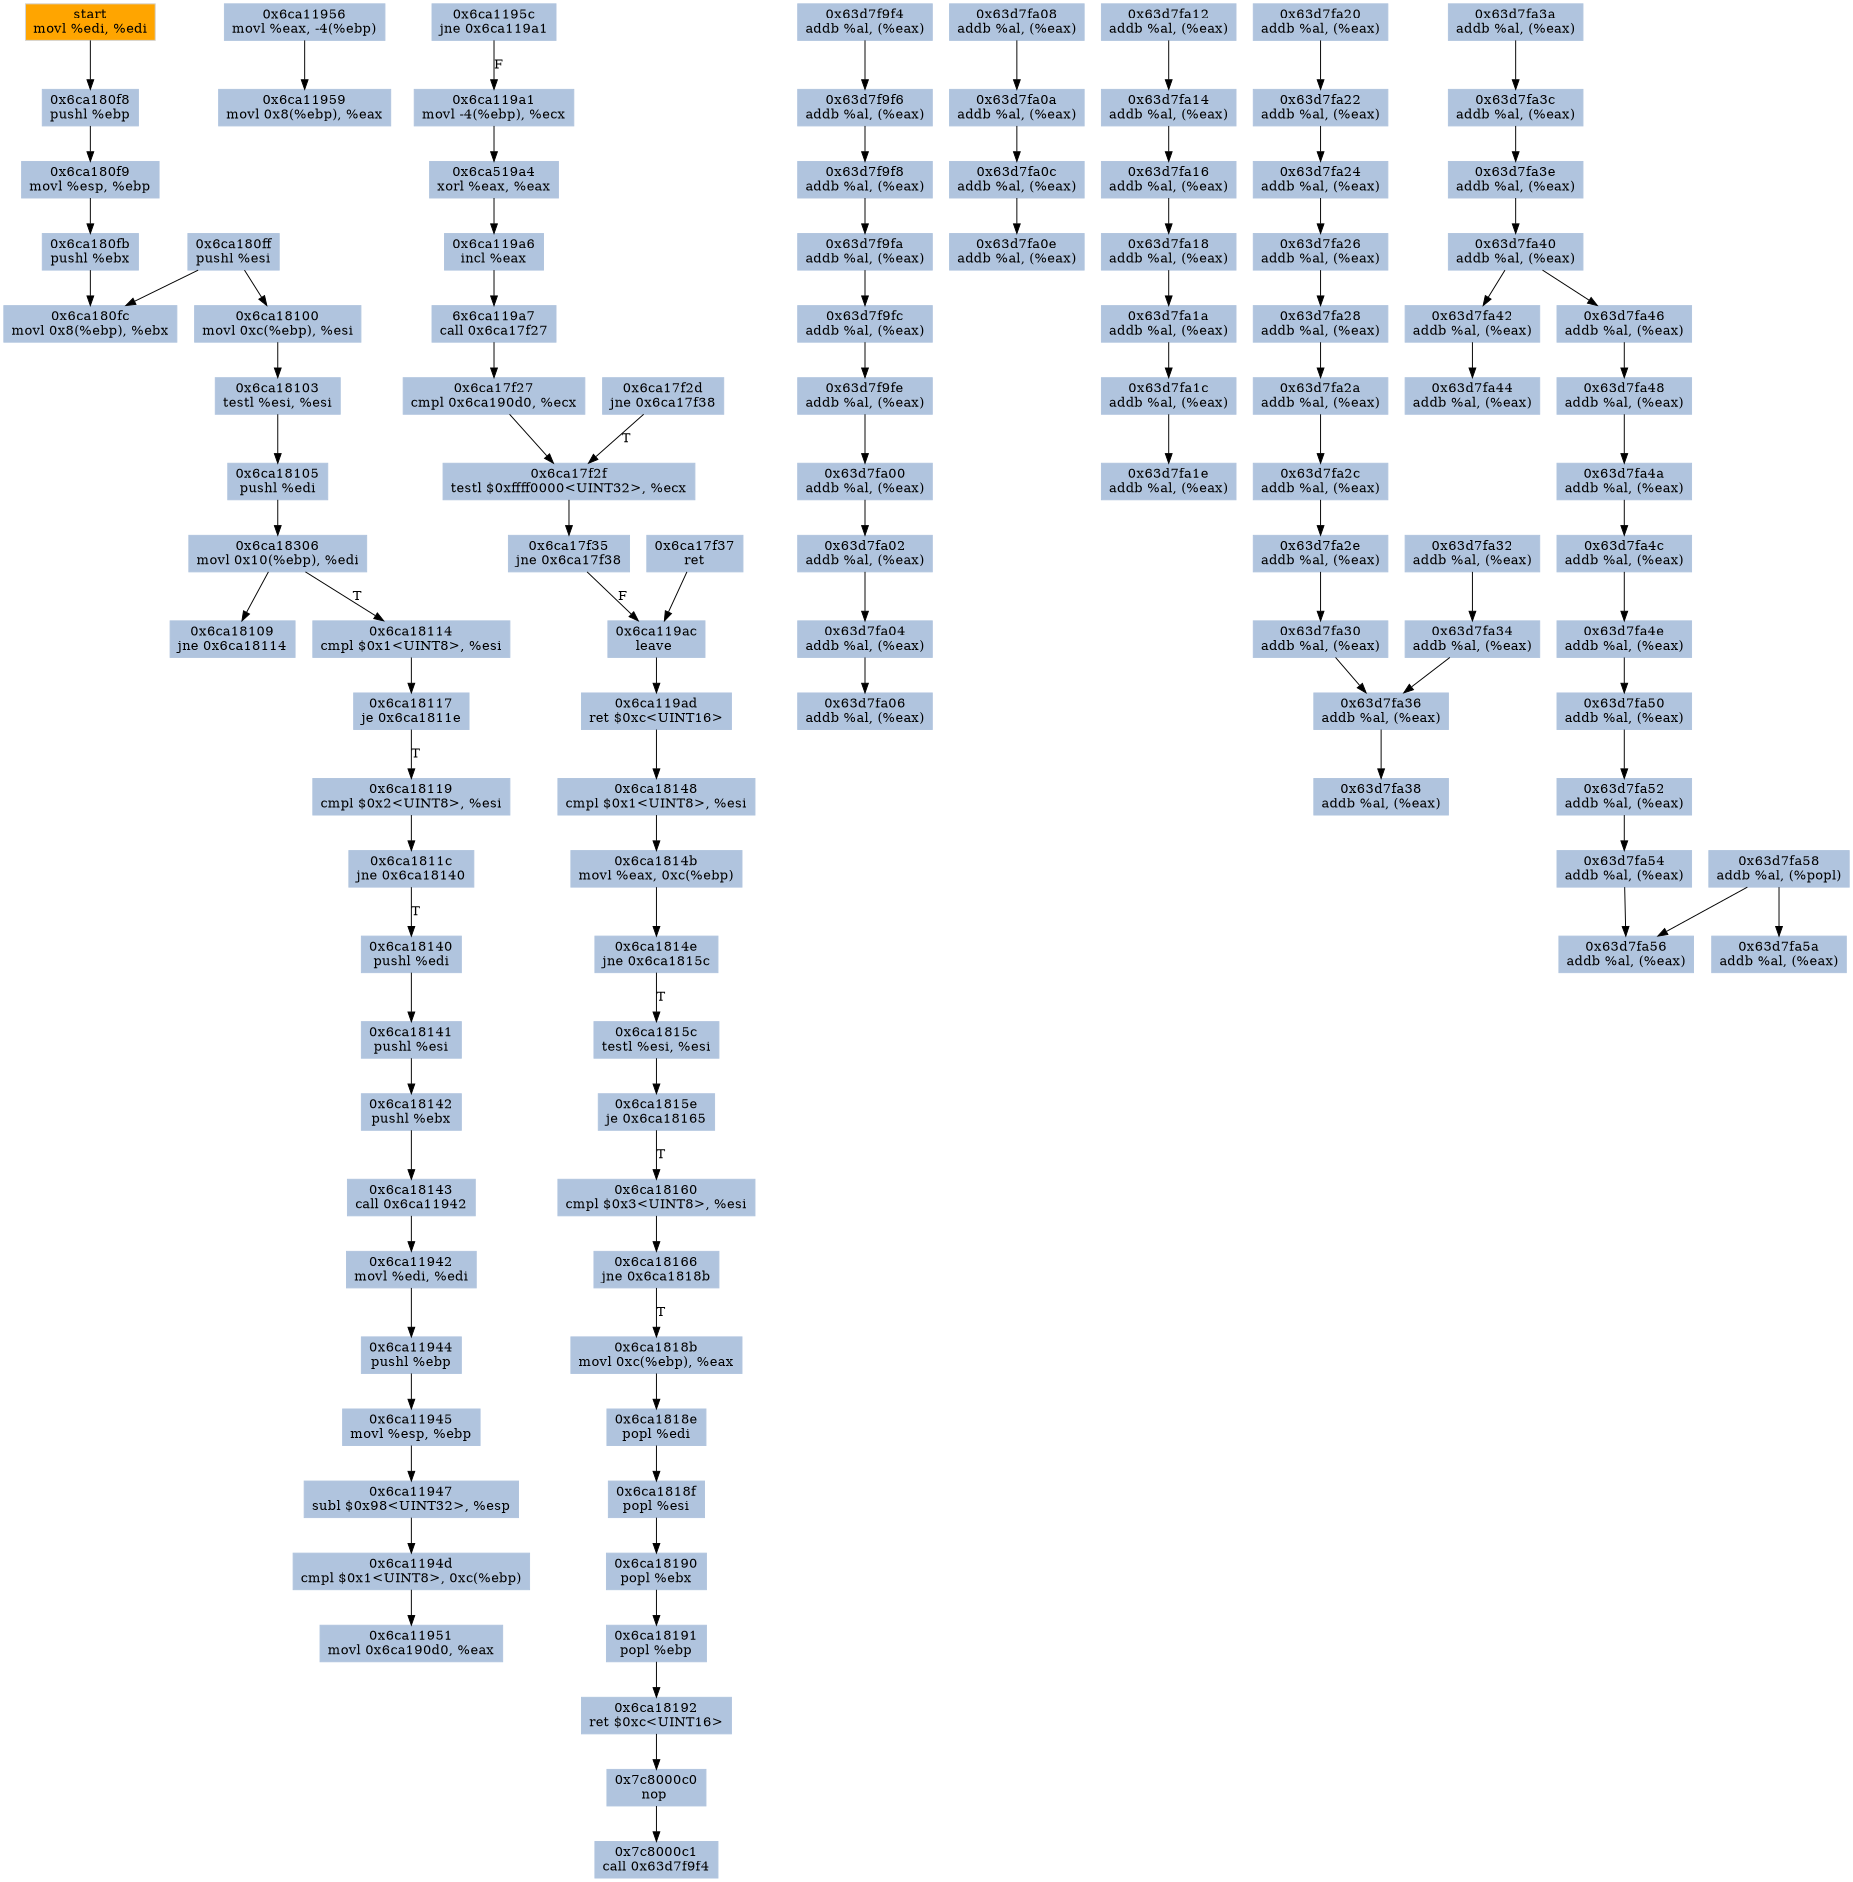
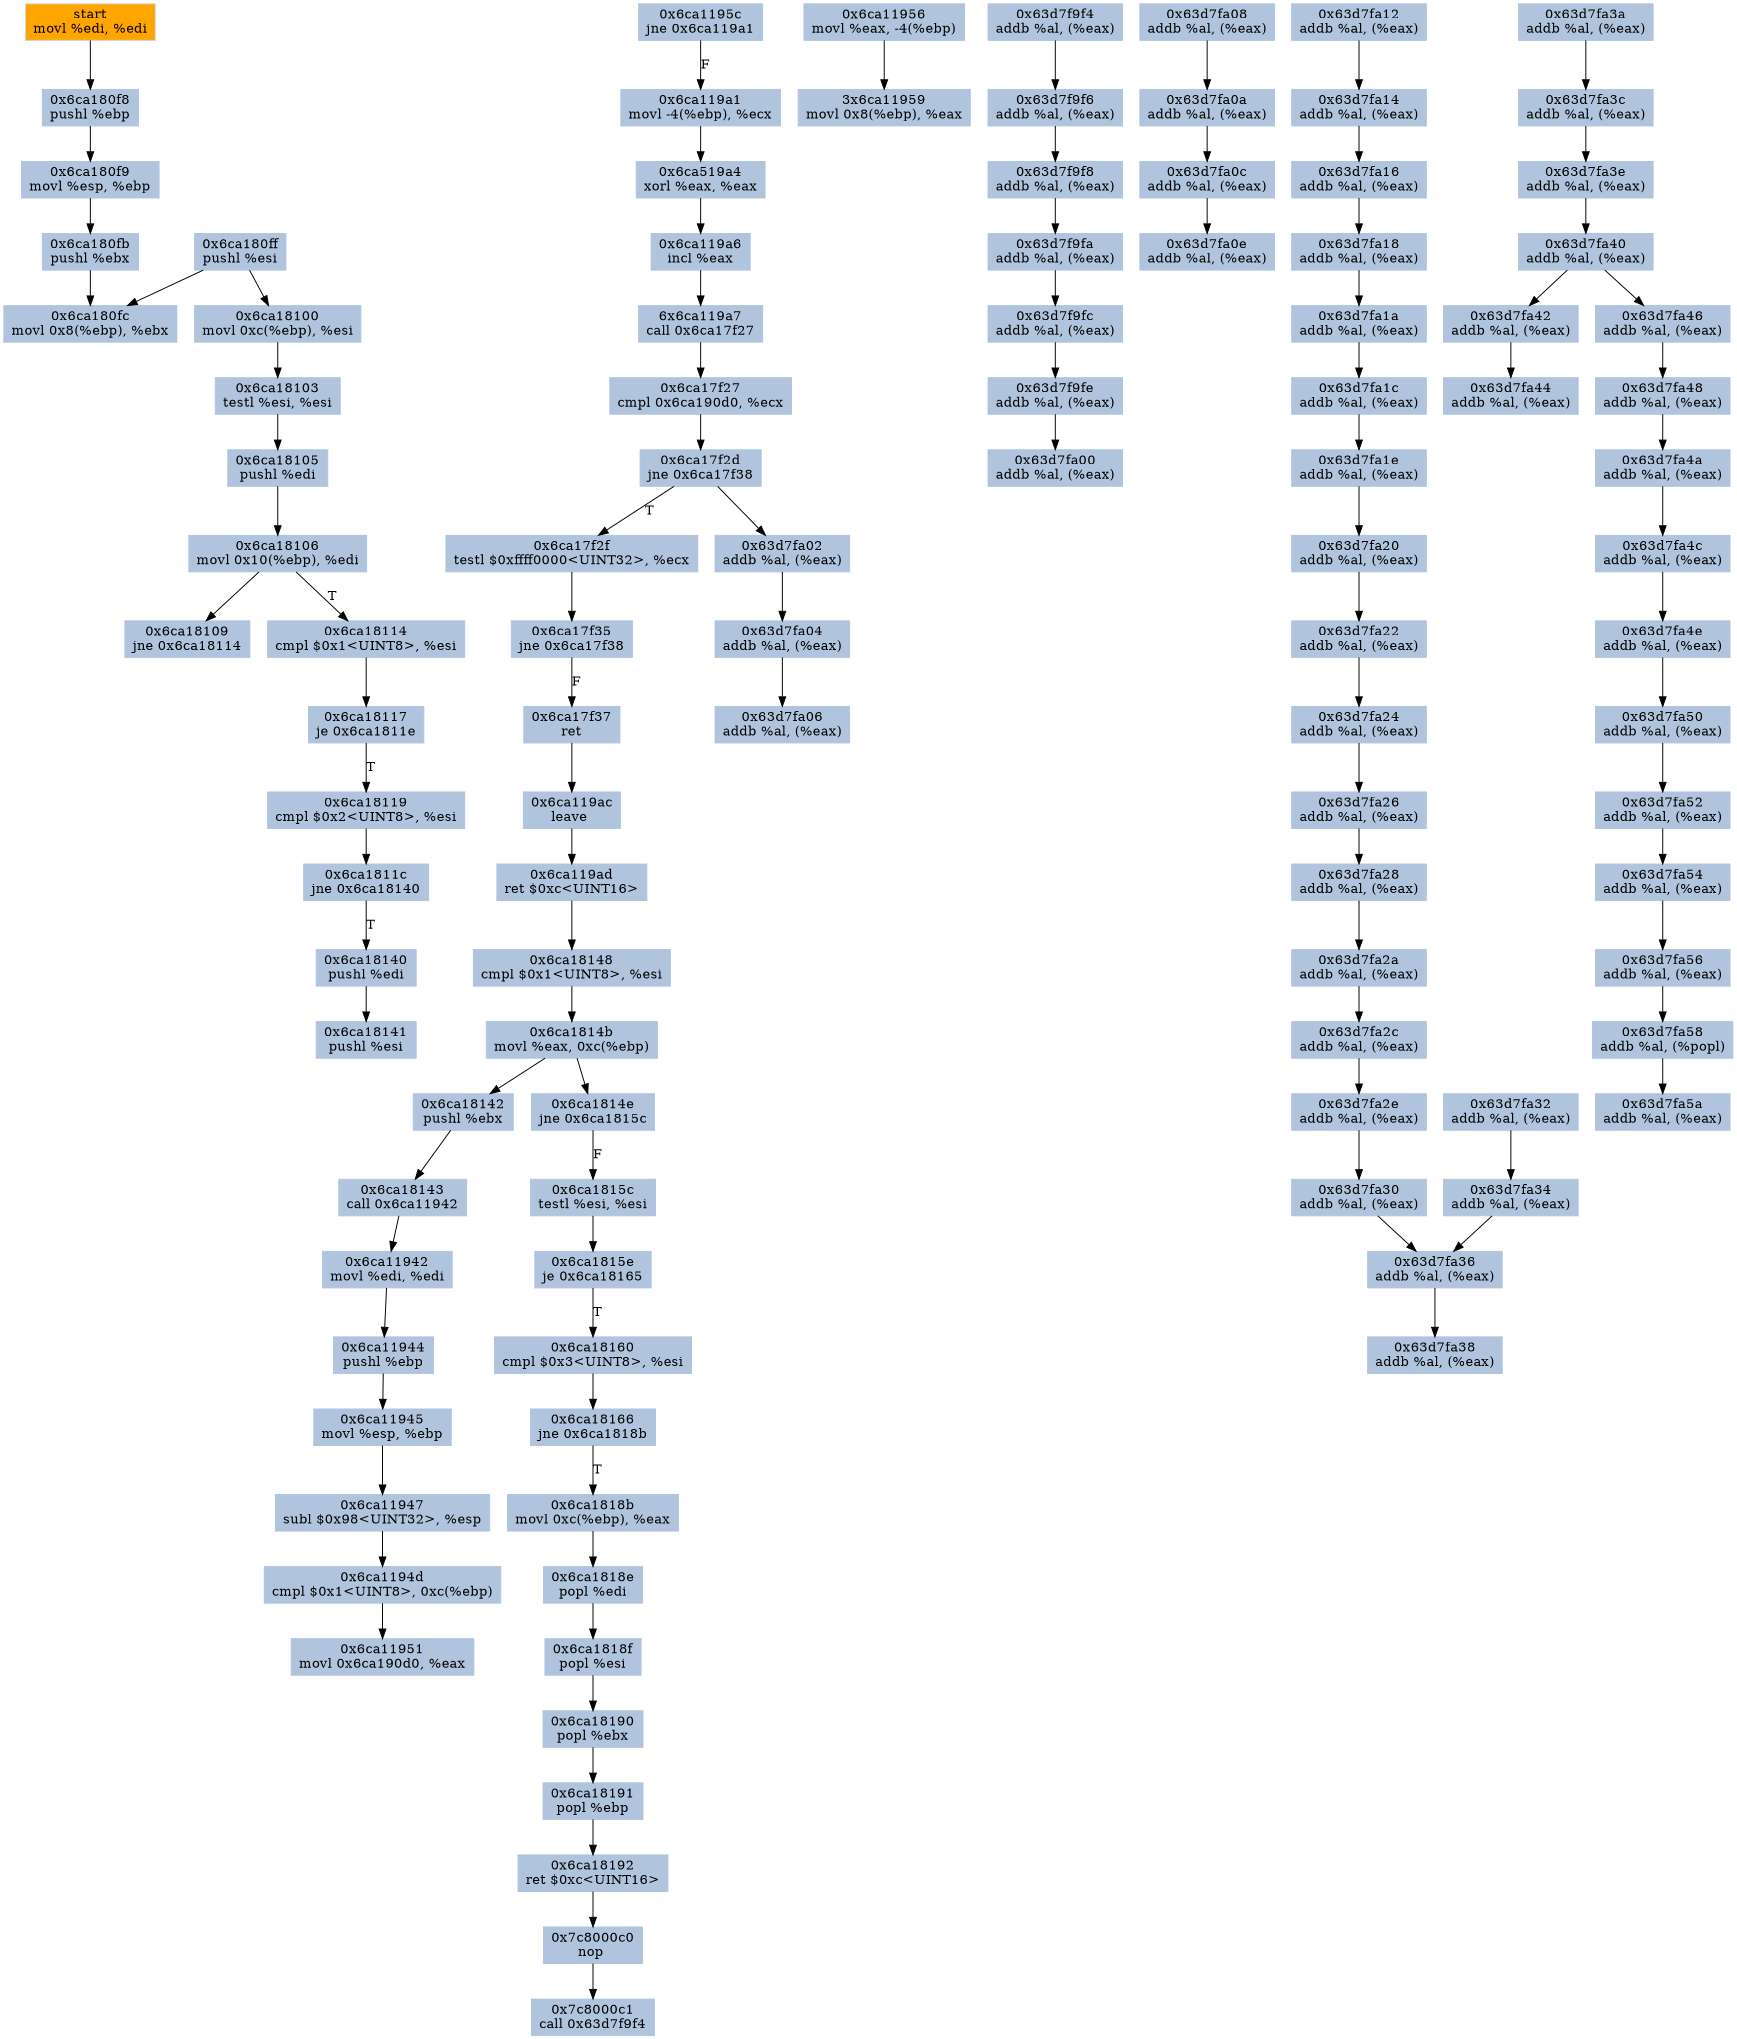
  digraph {
    node [color=lightsteelblue fillcolor=lightsteelblue shape=rectangle style=filled]
    edge [color="#000000"]
    n1 [color=lightgrey fillcolor=orange label="start\nmovl %edi, %edi"]
    n2 [label="0x6ca180f8\npushl %ebp"]
    n3 [label="0x6ca180f9\nmovl %esp, %ebp"]
    n4 [label="0x6ca180fb\npushl %ebx"]
    n5 [label="0x6ca180fc\nmovl 0x8(%ebp), %ebx"]
    n6 [label="0x6ca180ff\npushl %esi"]
    n7 [label="0x6ca18100\nmovl 0xc(%ebp), %esi"]
    n8 [label="0x6ca18103\ntestl %esi, %esi"]
    n9 [label="0x6ca18105\npushl %edi"]
-   n10 [label="0x6ca18306\nmovl 0x10(%ebp), %edi"]
+   n10 [label="0x6ca18106\nmovl 0x10(%ebp), %edi"]
    n11 [label="0x6ca18109\njne 0x6ca18114"]
    n12 [label="0x6ca18114\ncmpl $0x1<UINT8>, %esi"]
    n13 [label="0x6ca18117\nje 0x6ca1811e"]
    n14 [label="0x6ca18119\ncmpl $0x2<UINT8>, %esi"]
    n15 [label="0x6ca1811c\njne 0x6ca18140"]
    n16 [label="0x6ca18140\npushl %edi"]
    n17 [label="0x6ca18141\npushl %esi"]
    n18 [label="0x6ca18142\npushl %ebx"]
    n19 [label="0x6ca18143\ncall 0x6ca11942"]
    n20 [label="0x6ca11942\nmovl %edi, %edi"]
    n21 [label="0x6ca11944\npushl %ebp"]
    n22 [label="0x6ca11945\nmovl %esp, %ebp"]
    n23 [label="0x6ca11947\nsubl $0x98<UINT32>, %esp"]
    n24 [label="0x6ca1194d\ncmpl $0x1<UINT8>, 0xc(%ebp)"]
    n25 [label="0x6ca11951\nmovl 0x6ca190d0, %eax"]
    n26 [label="0x6ca11956\nmovl %eax, -4(%ebp)"]
-   n27 [label="0x6ca11959\nmovl 0x8(%ebp), %eax"]
+   n27 [label="3x6ca11959\nmovl 0x8(%ebp), %eax"]
    n28 [label="0x6ca1195c\njne 0x6ca119a1"]
    n29 [label="0x6ca119a1\nmovl -4(%ebp), %ecx"]
    n30 [label="0x6ca519a4\nxorl %eax, %eax"]
    n31 [label="0x6ca119a6\nincl %eax"]
    n32 [label="6x6ca119a7\ncall 0x6ca17f27"]
    n33 [label="0x6ca17f27\ncmpl 0x6ca190d0, %ecx"]
    n34 [label="0x6ca17f2d\njne 0x6ca17f38"]
    n35 [label="0x6ca17f2f\ntestl $0xffff0000<UINT32>, %ecx"]
    n36 [label="0x6ca17f35\njne 0x6ca17f38"]
    n37 [label="0x6ca17f37\nret"]
    n38 [label="0x6ca119ac\nleave "]
    n39 [label="0x6ca119ad\nret $0xc<UINT16>"]
    n40 [label="0x6ca18148\ncmpl $0x1<UINT8>, %esi"]
    n41 [label="0x6ca1814b\nmovl %eax, 0xc(%ebp)"]
    n42 [label="0x6ca1814e\njne 0x6ca1815c"]
    n43 [label="0x6ca1815c\ntestl %esi, %esi"]
    n44 [label="0x6ca1815e\nje 0x6ca18165"]
    n45 [label="0x6ca18160\ncmpl $0x3<UINT8>, %esi"]
    n46 [label="0x6ca18166\njne 0x6ca1818b"]
    n47 [label="0x6ca1818b\nmovl 0xc(%ebp), %eax"]
    n48 [label="0x6ca1818e\npopl %edi"]
    n49 [label="0x6ca1818f\npopl %esi"]
    n50 [label="0x6ca18190\npopl %ebx"]
    n51 [label="0x6ca18191\npopl %ebp"]
    n52 [label="0x6ca18192\nret $0xc<UINT16>"]
    n53 [label="0x7c8000c0\nnop "]
    n54 [label="0x7c8000c1\ncall 0x63d7f9f4"]
    n55 [label="0x63d7f9f4\naddb %al, (%eax)"]
    n56 [label="0x63d7f9f6\naddb %al, (%eax)"]
    n57 [label="0x63d7f9f8\naddb %al, (%eax)"]
    n58 [label="0x63d7f9fa\naddb %al, (%eax)"]
    n59 [label="0x63d7f9fc\naddb %al, (%eax)"]
    n60 [label="0x63d7f9fe\naddb %al, (%eax)"]
    n61 [label="0x63d7fa00\naddb %al, (%eax)"]
    n62 [label="0x63d7fa02\naddb %al, (%eax)"]
    n63 [label="0x63d7fa04\naddb %al, (%eax)"]
    n64 [label="0x63d7fa06\naddb %al, (%eax)"]
    n65 [label="0x63d7fa08\naddb %al, (%eax)"]
    n66 [label="0x63d7fa0a\naddb %al, (%eax)"]
    n67 [label="0x63d7fa0c\naddb %al, (%eax)"]
    n68 [label="0x63d7fa0e\naddb %al, (%eax)"]
    n69 [label="0x63d7fa12\naddb %al, (%eax)"]
    n70 [label="0x63d7fa14\naddb %al, (%eax)"]
    n71 [label="0x63d7fa16\naddb %al, (%eax)"]
    n72 [label="0x63d7fa18\naddb %al, (%eax)"]
    n73 [label="0x63d7fa1a\naddb %al, (%eax)"]
    n74 [label="0x63d7fa1c\naddb %al, (%eax)"]
    n75 [label="0x63d7fa1e\naddb %al, (%eax)"]
    n76 [label="0x63d7fa20\naddb %al, (%eax)"]
    n77 [label="0x63d7fa22\naddb %al, (%eax)"]
    n78 [label="0x63d7fa24\naddb %al, (%eax)"]
    n79 [label="0x63d7fa26\naddb %al, (%eax)"]
    n80 [label="0x63d7fa28\naddb %al, (%eax)"]
    n81 [label="0x63d7fa2a\naddb %al, (%eax)"]
    n82 [label="0x63d7fa2c\naddb %al, (%eax)"]
    n83 [label="0x63d7fa2e\naddb %al, (%eax)"]
    n84 [label="0x63d7fa30\naddb %al, (%eax)"]
    n85 [label="0x63d7fa36\naddb %al, (%eax)"]
    n86 [label="0x63d7fa32\naddb %al, (%eax)"]
    n87 [label="0x63d7fa34\naddb %al, (%eax)"]
    n88 [label="0x63d7fa38\naddb %al, (%eax)"]
    n89 [label="0x63d7fa3a\naddb %al, (%eax)"]
    n90 [label="0x63d7fa3c\naddb %al, (%eax)"]
    n91 [label="0x63d7fa3e\naddb %al, (%eax)"]
    n92 [label="0x63d7fa40\naddb %al, (%eax)"]
    n93 [label="0x63d7fa42\naddb %al, (%eax)"]
    n94 [label="0x63d7fa46\naddb %al, (%eax)"]
    n95 [label="0x63d7fa44\naddb %al, (%eax)"]
    n96 [label="0x63d7fa48\naddb %al, (%eax)"]
    n97 [label="0x63d7fa4a\naddb %al, (%eax)"]
    n98 [label="0x63d7fa4c\naddb %al, (%eax)"]
    n99 [label="0x63d7fa4e\naddb %al, (%eax)"]
    n100 [label="0x63d7fa50\naddb %al, (%eax)"]
    n101 [label="0x63d7fa52\naddb %al, (%eax)"]
    n102 [label="0x63d7fa54\naddb %al, (%eax)"]
    n103 [label="0x63d7fa56\naddb %al, (%eax)"]
    n104 [label="0x63d7fa58\naddb %al, (%popl)"]
    n105 [label="0x63d7fa5a\naddb %al, (%eax)"]
    n1 -> n2
    n2 -> n3
    n3 -> n4
    n4 -> n5
    n6 -> n5
    n6 -> n7
    n7 -> n8
    n8 -> n9
    n9 -> n10
    n10 -> n11
    n10 -> n12 [label=T]
    n12 -> n13
    n13 -> n14 [label=T]
    n14 -> n15
    n15 -> n16 [label=T]
    n16 -> n17
-   n17 -> n18
+   n41 -> n18
    n18 -> n19
    n19 -> n20
    n20 -> n21
    n21 -> n22
    n22 -> n23
    n23 -> n24
    n24 -> n25
    n26 -> n27
    n28 -> n29 [label=F]
    n29 -> n30
    n30 -> n31
    n31 -> n32
    n32 -> n33
-   n33 -> n35
+   n33 -> n34
    n34 -> n35 [label=T]
    n35 -> n36
-   n36 -> n38 [label=F]
+   n36 -> n37 [label=F]
    n37 -> n38
    n38 -> n39
    n39 -> n40
    n40 -> n41
    n41 -> n42
-   n42 -> n43 [label=T]
+   n42 -> n43 [label=F]
    n43 -> n44
    n44 -> n45 [label=T]
    n45 -> n46
    n46 -> n47 [label=T]
    n47 -> n48
    n48 -> n49
    n49 -> n50
    n50 -> n51
    n51 -> n52
    n52 -> n53
    n53 -> n54
    n55 -> n56
    n56 -> n57
    n57 -> n58
    n58 -> n59
    n59 -> n60
    n60 -> n61
-   n61 -> n62
+   n34 -> n62
    n62 -> n63
    n63 -> n64
    n65 -> n66
    n66 -> n67
    n67 -> n68
    n69 -> n70
    n70 -> n71
    n71 -> n72
    n72 -> n73
    n73 -> n74
    n74 -> n75
+   n75 -> n76
    n76 -> n77
    n77 -> n78
    n78 -> n79
    n79 -> n80
    n80 -> n81
    n81 -> n82
    n82 -> n83
    n83 -> n84
    n84 -> n85
    n85 -> n88
    n86 -> n87
    n87 -> n85
    n89 -> n90
    n90 -> n91
    n91 -> n92
    n92 -> n93
    n92 -> n94
    n93 -> n95
    n94 -> n96
    n96 -> n97
    n97 -> n98
    n98 -> n99
    n99 -> n100
    n100 -> n101
    n101 -> n102
    n102 -> n103
-   n104 -> n103
+   n103 -> n104
    n104 -> n105
  }
